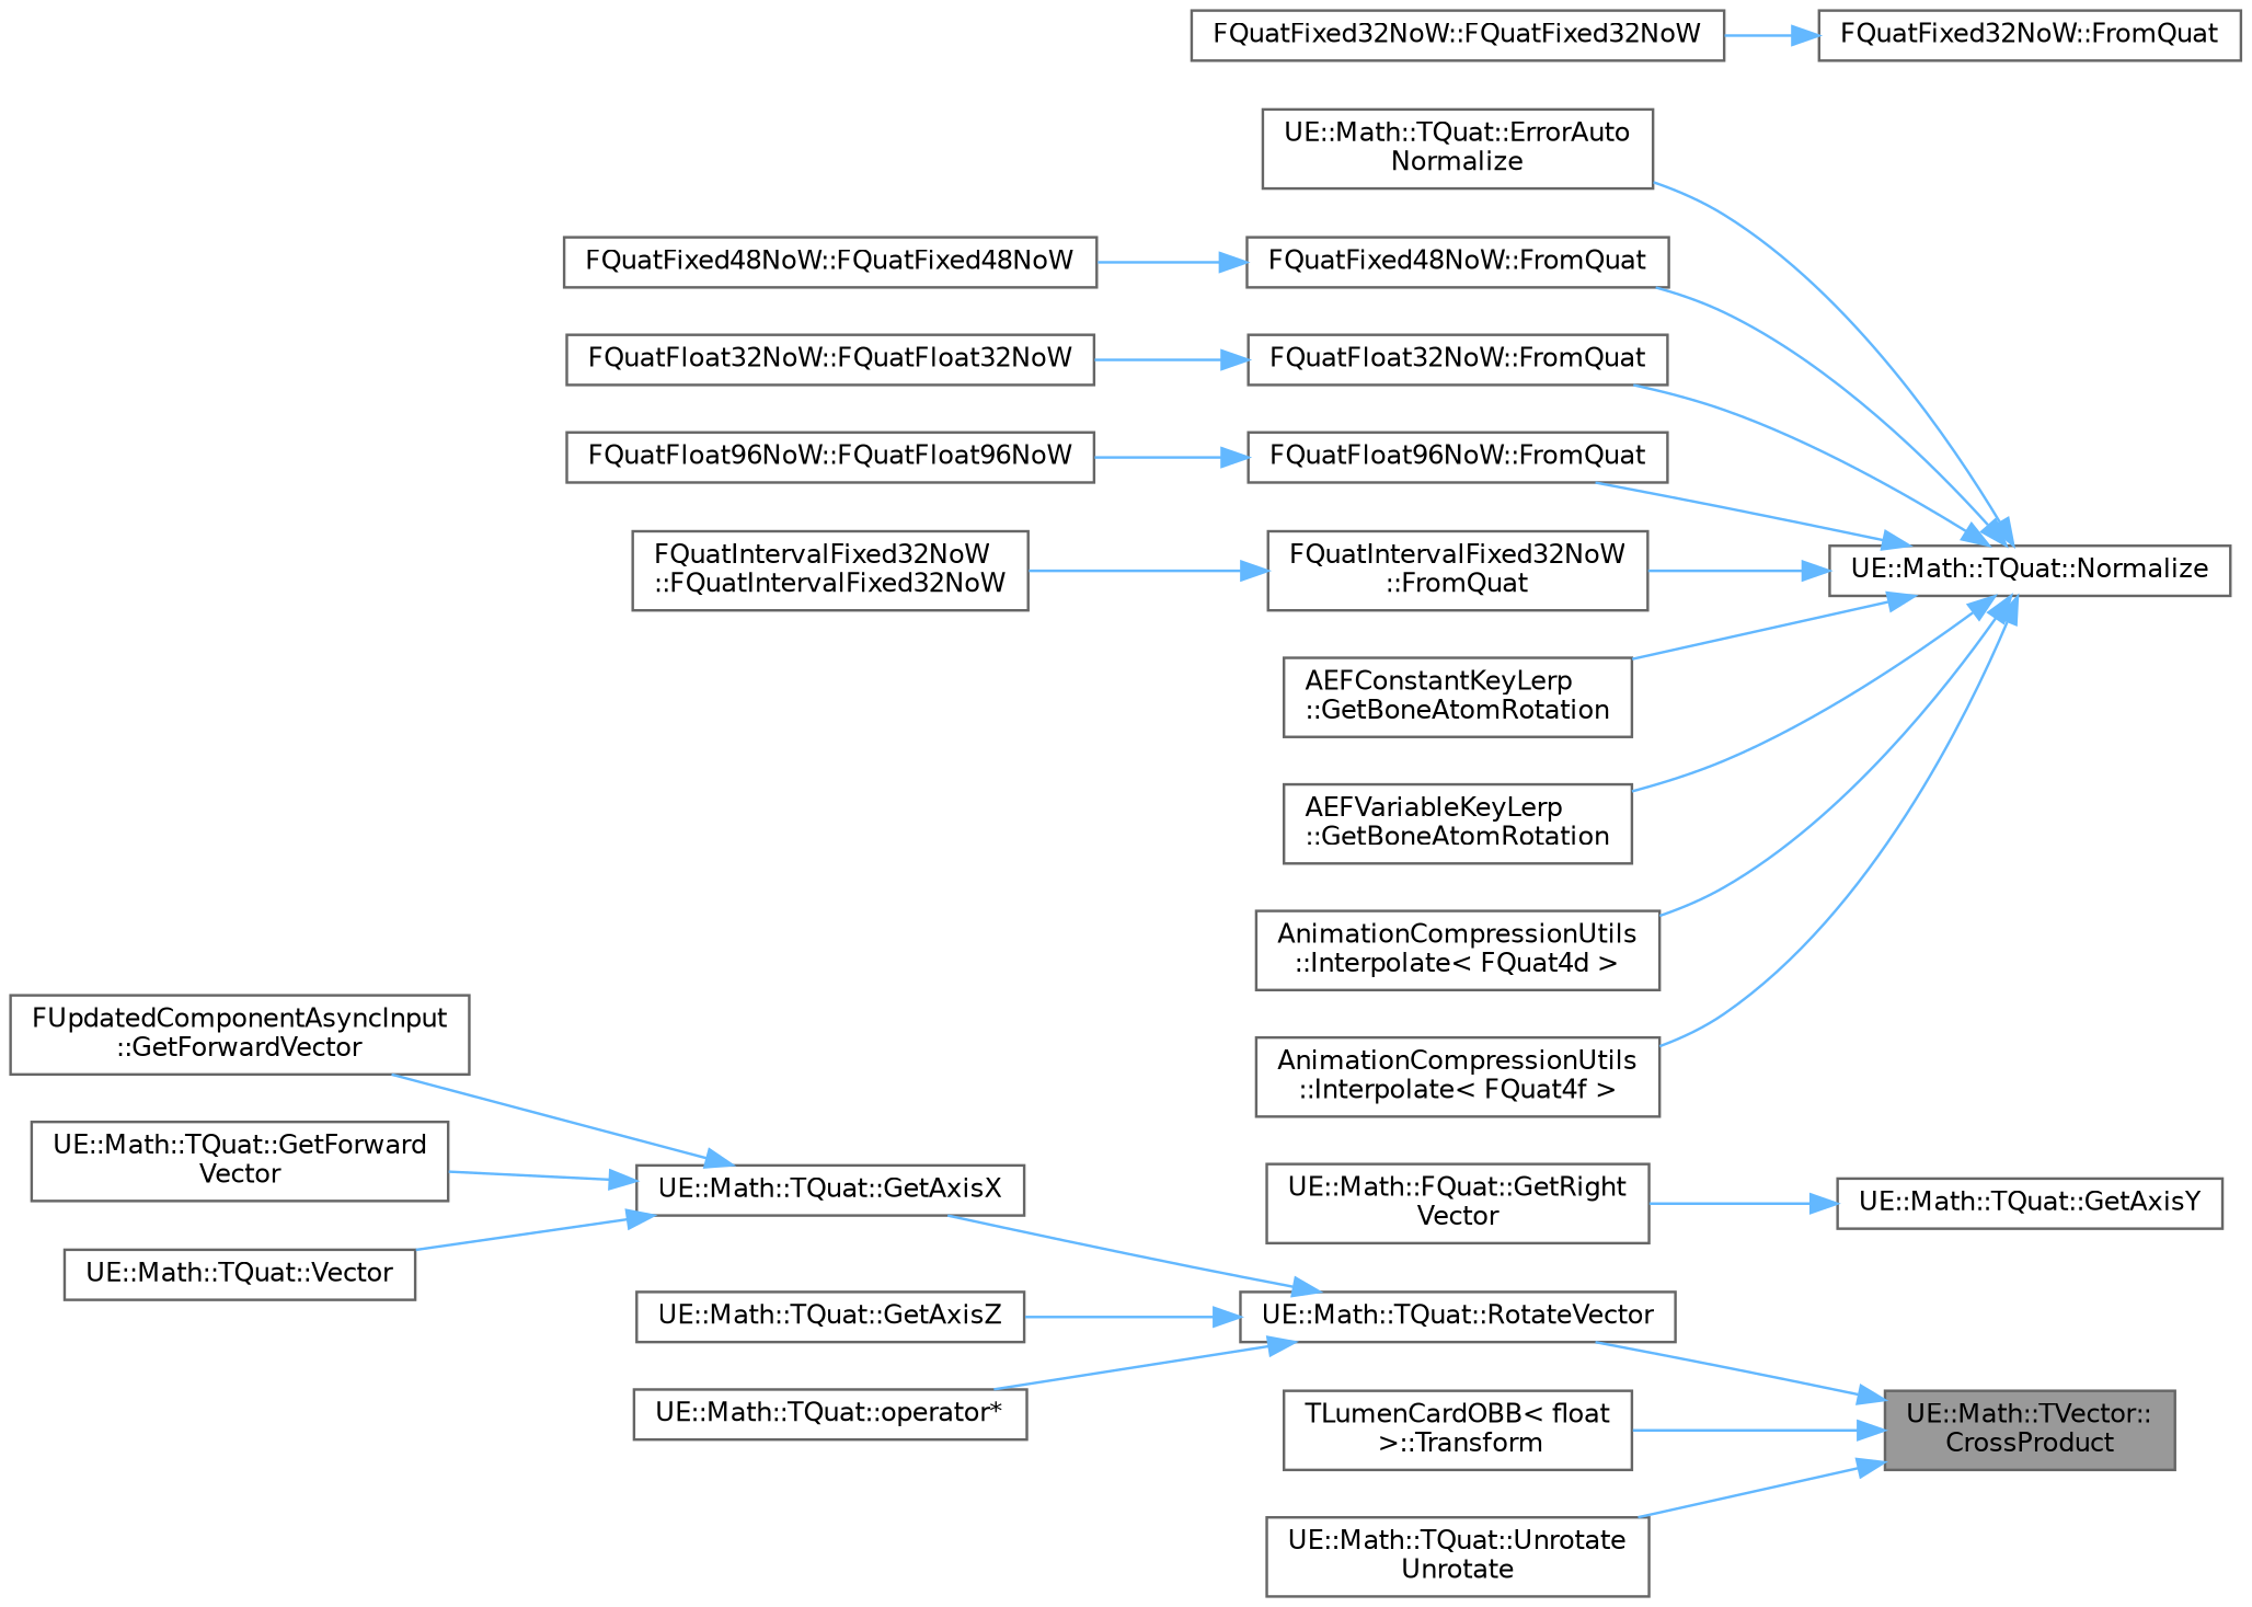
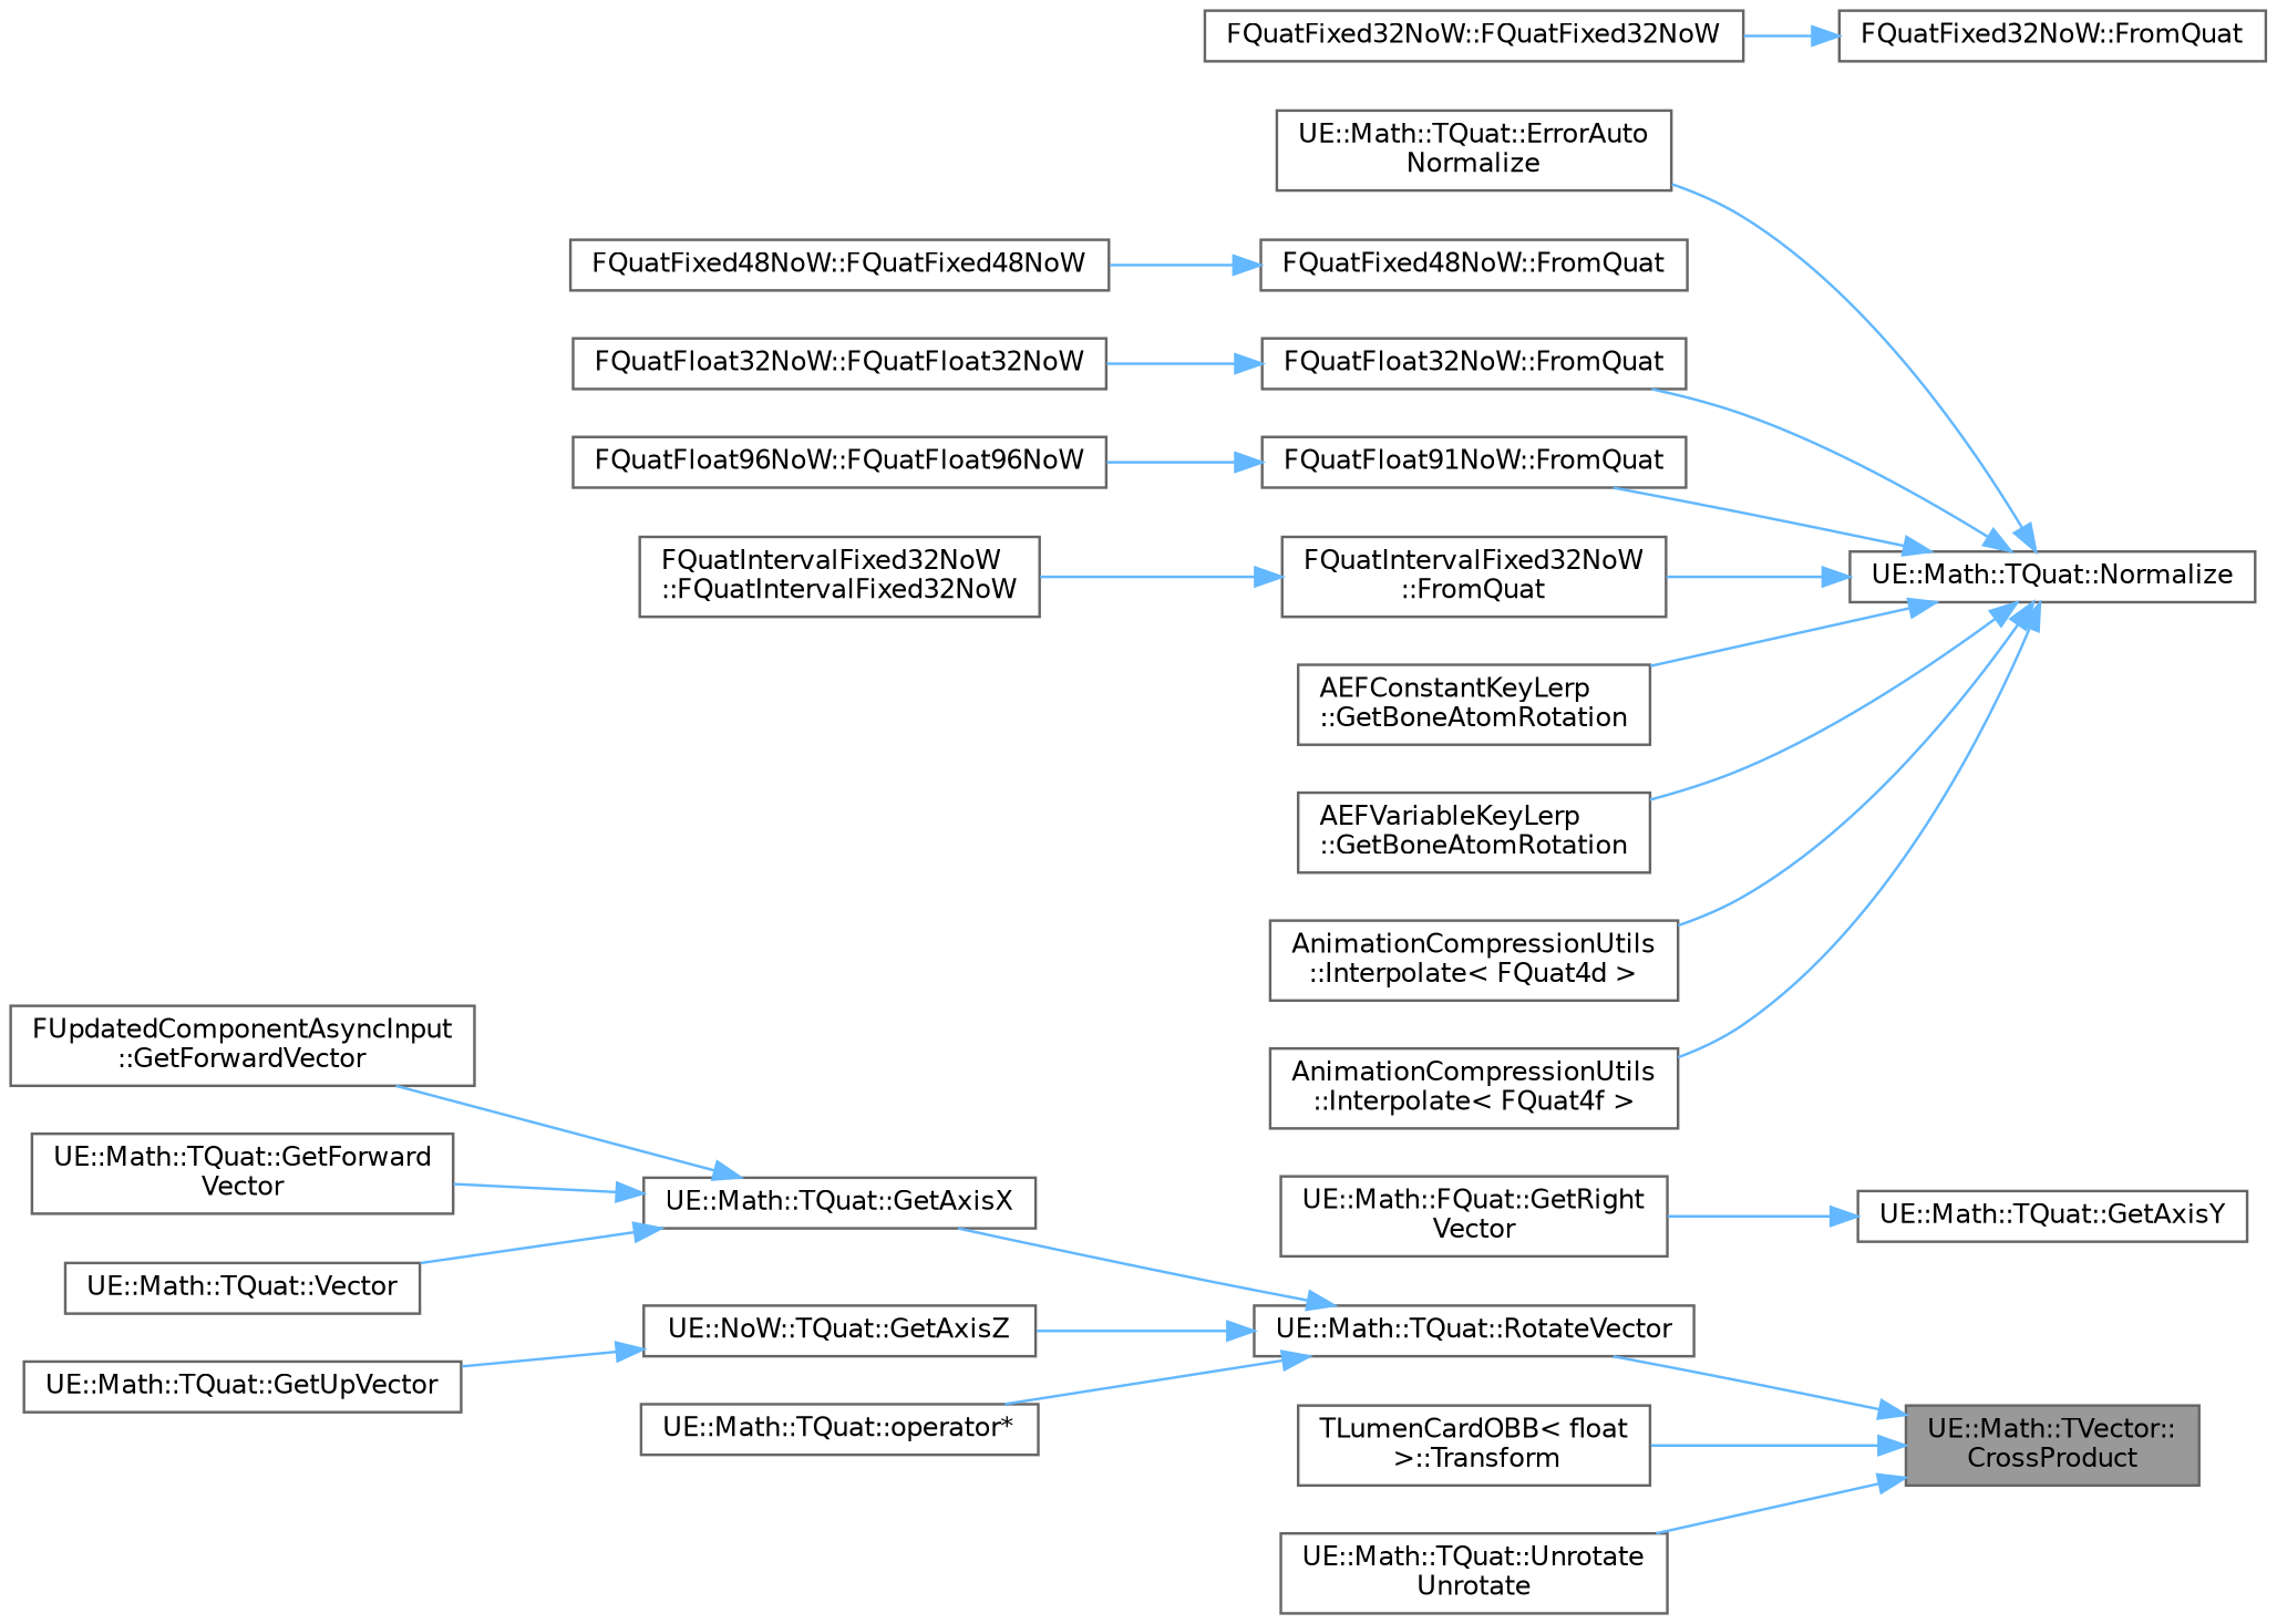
  digraph {
    rankdir=RL
    node [color=grey40 fillcolor=white fontname=Helvetica fontsize=10 shape=box style=filled]
    edge [color=steelblue1 dir=back fontname=Helvetica fontsize=10 labelfontname=Helvetica labelfontsize=10 style=solid]
    n1 [color=gray40 fillcolor=grey60 fontcolor=black height=0.2 label="UE::Math::TVector::\lCrossProduct" width=0.4]
    n2 [height=0.2 label="UE::Math::TQuat::RotateVector" width=0.4]
    n3 [height=0.2 label="TLumenCardOBB\< float\l \>::Transform" width=0.4]
    n4 [height=0.2 label="UE::Math::TQuat::Unrotate\lUnrotate" width=0.4]
    n5 [height=0.2 label="UE::Math::TQuat::GetAxisX" width=0.4]
-   n6 [height=0.2 label="UE::Math::TQuat::GetAxisZ" width=0.4]
+   n6 [height=0.2 label="UE::NoW::TQuat::GetAxisZ" width=0.4]
    n7 [height=0.2 label="UE::Math::TQuat::operator*" width=0.4]
    n8 [height=0.2 label="FUpdatedComponentAsyncInput\l::GetForwardVector" width=0.4]
    n9 [height=0.2 label="UE::Math::TQuat::GetForward\lVector" width=0.4]
    n10 [height=0.2 label="UE::Math::TQuat::Vector" width=0.4]
    n11 [height=0.2 label="UE::Math::TQuat::GetAxisY" width=0.4]
    n12 [height=0.2 label="UE::Math::FQuat::GetRight\lVector" width=0.4]
+   n13 [height=0.2 label="UE::Math::TQuat::GetUpVector" width=0.4]
    n14 [height=0.2 label="UE::Math::TQuat::Normalize" width=0.4]
    n15 [height=0.2 label="UE::Math::TQuat::ErrorAuto\lNormalize" width=0.4]
    n16 [height=0.2 label="FQuatFixed48NoW::FromQuat" width=0.4]
    n17 [height=0.2 label="FQuatFloat32NoW::FromQuat" width=0.4]
-   n18 [height=0.2 label="FQuatFloat96NoW::FromQuat" width=0.4]
+   n18 [height=0.2 label="FQuatFloat91NoW::FromQuat" width=0.4]
    n19 [height=0.2 label="FQuatIntervalFixed32NoW\l::FromQuat" width=0.4]
    n20 [height=0.2 label="AEFConstantKeyLerp\l::GetBoneAtomRotation" width=0.4]
    n21 [height=0.2 label="AEFVariableKeyLerp\l::GetBoneAtomRotation" width=0.4]
    n22 [height=0.2 label="AnimationCompressionUtils\l::Interpolate\< FQuat4d \>" width=0.4]
    n23 [height=0.2 label="AnimationCompressionUtils\l::Interpolate\< FQuat4f \>" width=0.4]
    n24 [height=0.2 label="FQuatFixed32NoW::FromQuat" width=0.4]
    n25 [height=0.2 label="FQuatFixed32NoW::FQuatFixed32NoW" width=0.4]
    n26 [height=0.2 label="FQuatFixed48NoW::FQuatFixed48NoW" width=0.4]
    n27 [height=0.2 label="FQuatFloat32NoW::FQuatFloat32NoW" width=0.4]
    n28 [height=0.2 label="FQuatFloat96NoW::FQuatFloat96NoW" width=0.4]
    n29 [height=0.2 label="FQuatIntervalFixed32NoW\l::FQuatIntervalFixed32NoW" width=0.4]
    n1 -> n2
    n1 -> n3
    n1 -> n4
    n2 -> n5
    n2 -> n6
    n2 -> n7
    n5 -> n8
    n5 -> n9
    n5 -> n10
+   n6 -> n13
    n11 -> n12
    n14 -> n15
-   n14 -> n16
    n14 -> n17
    n14 -> n18
    n14 -> n19
    n14 -> n20
    n14 -> n21
    n14 -> n22
    n14 -> n23
    n16 -> n26
    n17 -> n27
    n18 -> n28
    n19 -> n29
    n24 -> n25
  }
